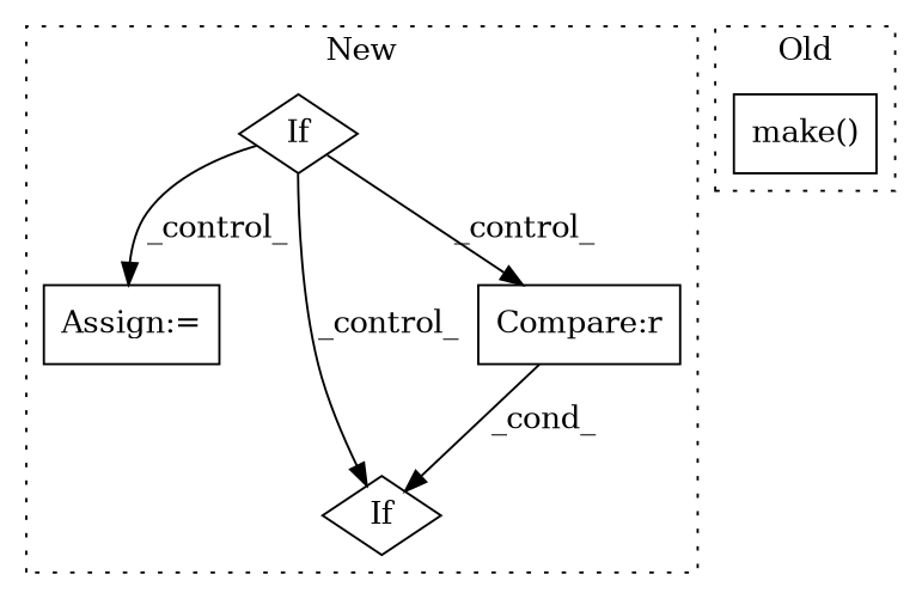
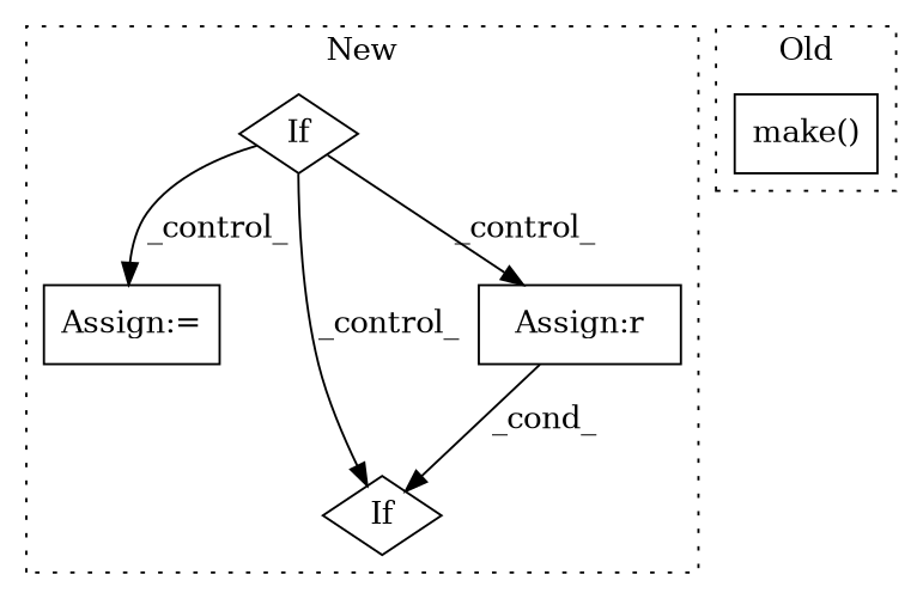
  digraph {
    node [a=96 l=3 s=4887 shape=box]
    n1 [label=If s=4174 shape=diamond]
    n2 [a=68 label="Assign:=" s=4671]
    n3 [l=0 label=If shape=diamond]
-   n4 [a=40 l=38 label="Compare:r"]
+   n4 [a=40 l=38 label="Assign:r"]
    n5 [a=75 l="9,1" label="make()" s="4763,4795"]
    subgraph cluster_1 {
      label=New
      style=dotted
      n1
      n2
      n3
      n4
    }
    subgraph cluster_2 {
      label=Old
      style=dotted
      n5
    }
    n1 -> n2 [label=_control_]
    n1 -> n3 [label=_control_]
    n1 -> n4 [label=_control_]
    n4 -> n3 [label=_cond_]
  }
